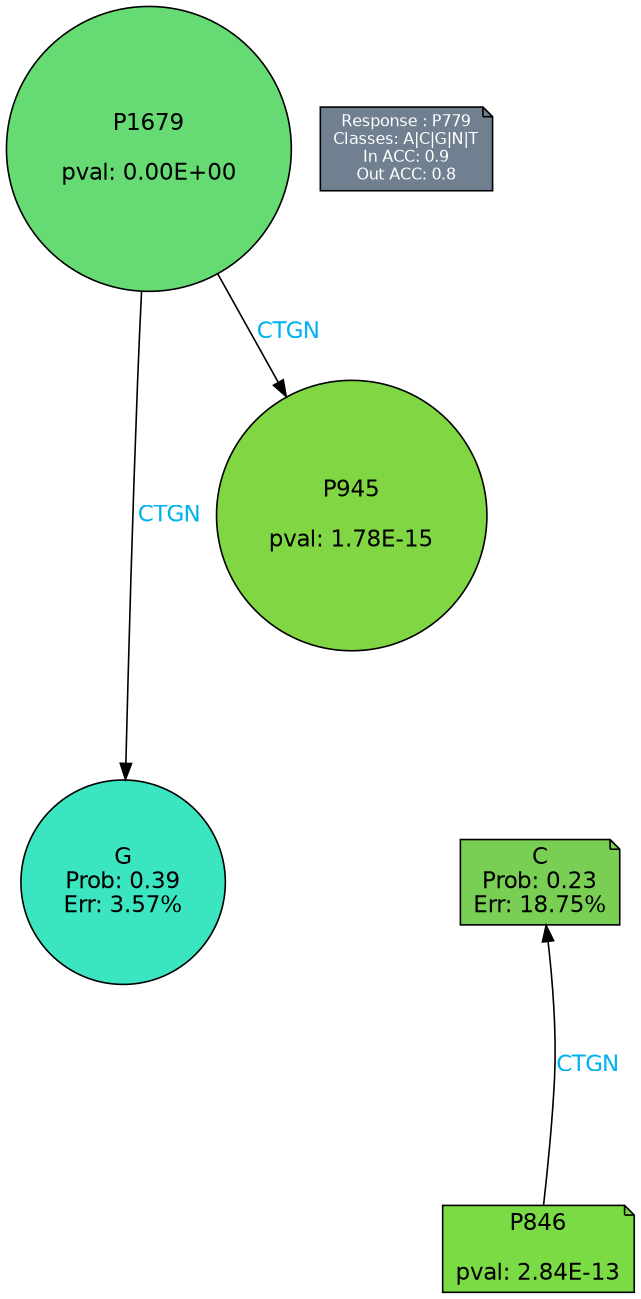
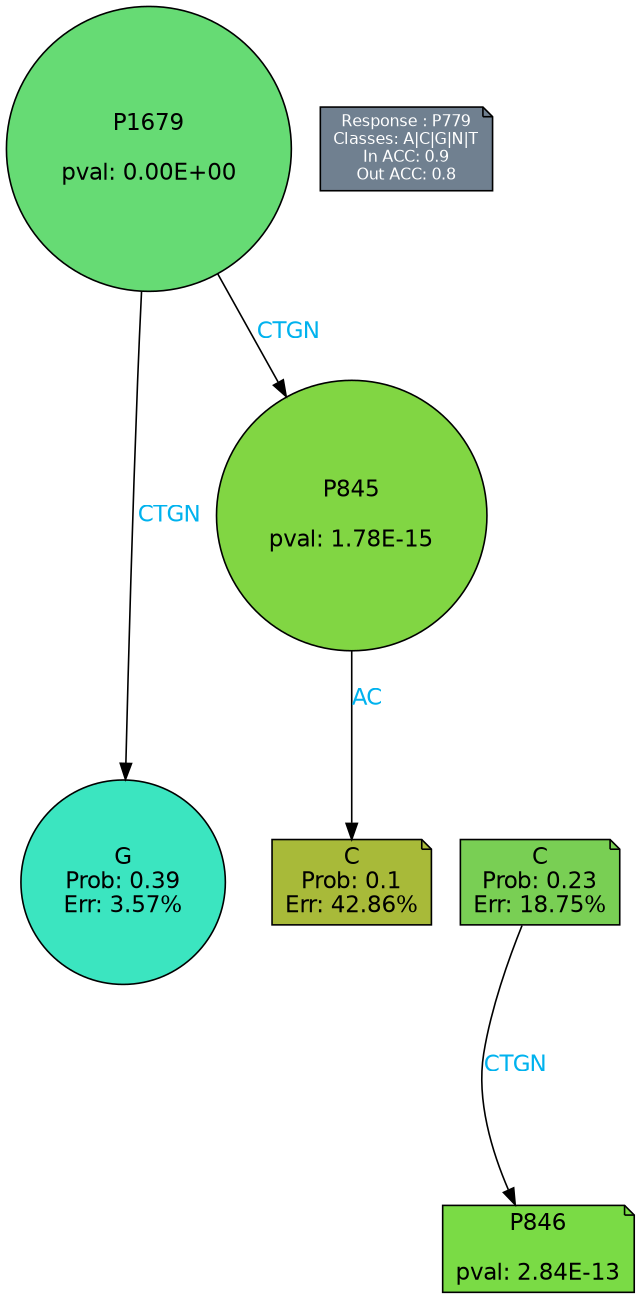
  digraph {
    ranksep=equally
    splines=polylines
    node [color=black fontname=helvetica shape=note style="filled, rounded"]
    edge [fontcolor=deepskyblue2 fontname=helvetica]
    n1 [fillcolor="#3be5c0" label="G\nProb: 0.39\nErr: 3.57%" shape=circle]
+   n2 [fillcolor="#a8ba39" label="C\nProb: 0.1\nErr: 42.86%"]
    n3 [fillcolor="#79cf54" label="C\nProb: 0.23\nErr: 18.75%"]
    n4 [align=left fillcolor=slategray fontcolor=white fontsize=10 label="Response : P779\nClasses: A|C|G|N|T\nIn ACC: 0.9\nOut ACC: 0.8\n" style=filled]
    n5 [fillcolor="#66db74" label="P1679\n\npval: 0.00E+00" shape=circle]
-   n6 [fillcolor="#81d643" label="P945\n\npval: 1.78E-15" shape=circle]
+   n6 [fillcolor="#81d643" label="P845\n\npval: 1.78E-15" shape=circle]
    n7 [fillcolor="#7adb45" label="P846\n\npval: 2.84E-13"]
    subgraph sub_1 {
      rank=same
      n1
+     n2
      n3
    }
    subgraph sub_2 {
      rank=same
      n4
      n5
    }
    n5 -> n1 [label=CTGN]
    n5 -> n6 [label=CTGN]
-   n7 -> n3 [label=CTGN]
+   n6 -> n2 [label=AC]
+   n3 -> n7 [label=CTGN]
  }
